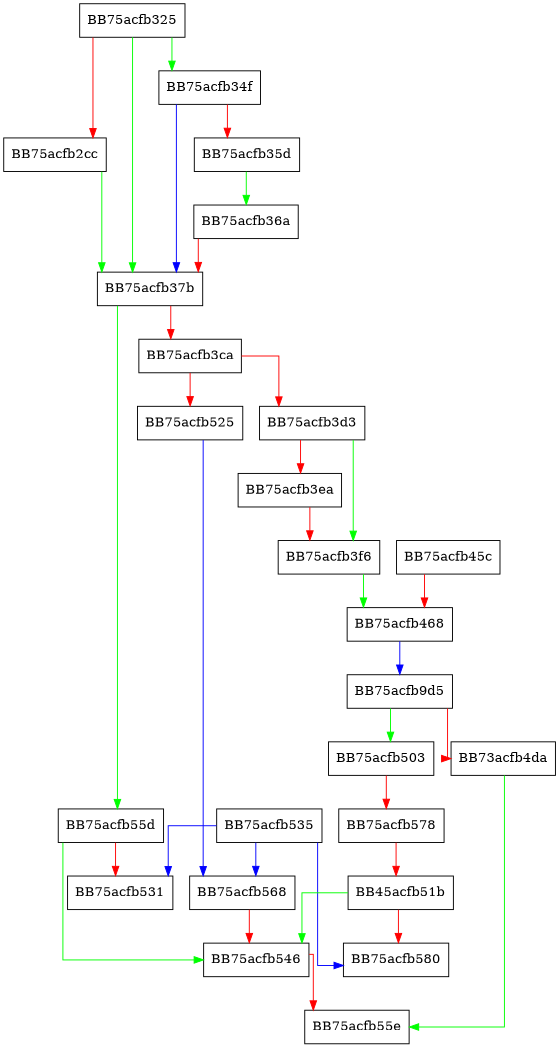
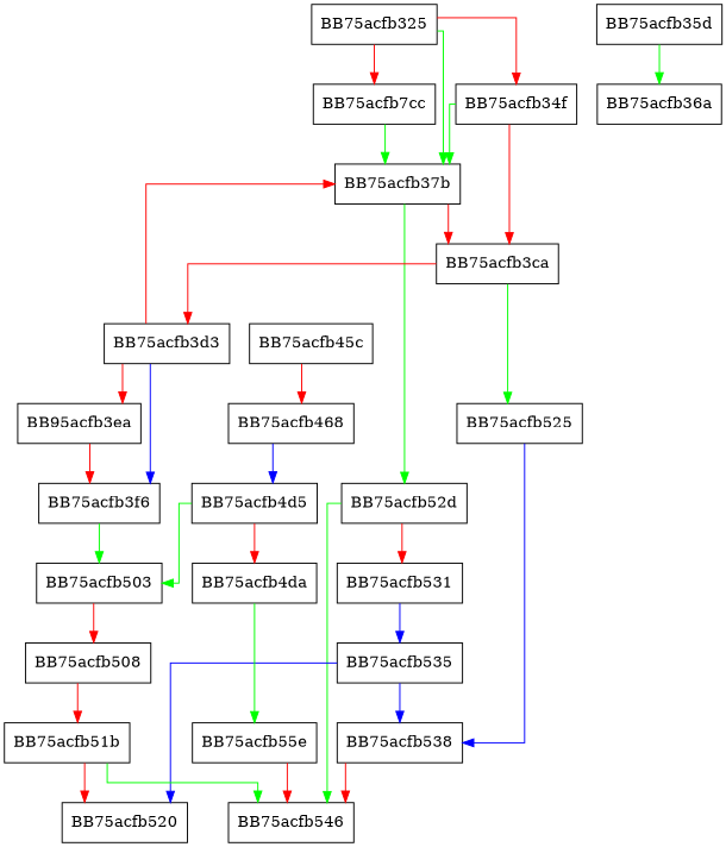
  digraph {
    splines=ortho
    node [shape=box]
    edge [color=red]
-   BB75acfb2cc
+   BB75acfb2cc [label=BB75acfb7cc]
    BB75acfb37b
-   BB75acfb52d [label=BB75acfb55d]
+   BB75acfb52d
    BB75acfb3ca
    BB75acfb325
    BB75acfb34f
    BB75acfb546
    n8 [label=BB75acfb531]
    BB75acfb525
    BB75acfb3d3
    BB75acfb35d
    BB75acfb36a
    BB75acfb55e
    BB75acfb535
-   BB75acfb538 [label=BB75acfb568]
+   BB75acfb538
    BB75acfb3f6
-   BB75acfb3ea
+   BB75acfb3ea [label=BB95acfb3ea]
    BB75acfb468
-   BB75acfb4d5 [label=BB75acfb9d5]
+   BB75acfb4d5
    BB75acfb45c
    BB75acfb503
-   BB75acfb4da [label=BB73acfb4da]
-   BB75acfb508 [label=BB75acfb578]
-   BB75acfb51b [label=BB45acfb51b]
-   BB75acfb520 [label=BB75acfb580]
+   BB75acfb4da
+   BB75acfb508
+   BB75acfb51b
+   BB75acfb520
    BB75acfb2cc -> BB75acfb37b [color=green]
    BB75acfb37b -> BB75acfb52d [color=green]
    BB75acfb37b -> BB75acfb3ca
    BB75acfb52d -> BB75acfb546 [color=green]
    BB75acfb52d -> n8
-   BB75acfb3ca -> BB75acfb525
+   BB75acfb3ca -> BB75acfb525 [color=green]
    BB75acfb3ca -> BB75acfb3d3
    BB75acfb325 -> BB75acfb2cc
    BB75acfb325 -> BB75acfb37b [color=green]
-   BB75acfb325 -> BB75acfb34f [color=green]
-   BB75acfb34f -> BB75acfb37b [color=blue]
-   BB75acfb34f -> BB75acfb35d
-   BB75acfb546 -> BB75acfb55e
-   BB75acfb535 -> n8 [color=blue]
+   BB75acfb325 -> BB75acfb34f
+   BB75acfb34f -> BB75acfb37b [color=green]
+   BB75acfb34f -> BB75acfb3ca
+   BB75acfb55e -> BB75acfb546
+   n8 -> BB75acfb535 [color=blue]
    BB75acfb525 -> BB75acfb538 [color=blue]
-   BB75acfb3d3 -> BB75acfb3f6 [color=green]
+   BB75acfb3d3 -> BB75acfb3f6 [color=blue]
    BB75acfb3d3 -> BB75acfb3ea
    BB75acfb35d -> BB75acfb36a [color=green]
-   BB75acfb36a -> BB75acfb37b
+   BB75acfb3d3 -> BB75acfb37b
    BB75acfb535 -> BB75acfb538 [color=blue]
    BB75acfb535 -> BB75acfb520 [color=blue]
    BB75acfb538 -> BB75acfb546
-   BB75acfb3f6 -> BB75acfb468 [color=green]
+   BB75acfb3f6 -> BB75acfb503 [color=green]
    BB75acfb3ea -> BB75acfb3f6
    BB75acfb468 -> BB75acfb4d5 [color=blue]
    BB75acfb4d5 -> BB75acfb503 [color=green]
    BB75acfb4d5 -> BB75acfb4da
    BB75acfb45c -> BB75acfb468
    BB75acfb503 -> BB75acfb508
    BB75acfb4da -> BB75acfb55e [color=green]
    BB75acfb508 -> BB75acfb51b
    BB75acfb51b -> BB75acfb546 [color=green]
    BB75acfb51b -> BB75acfb520
  }
